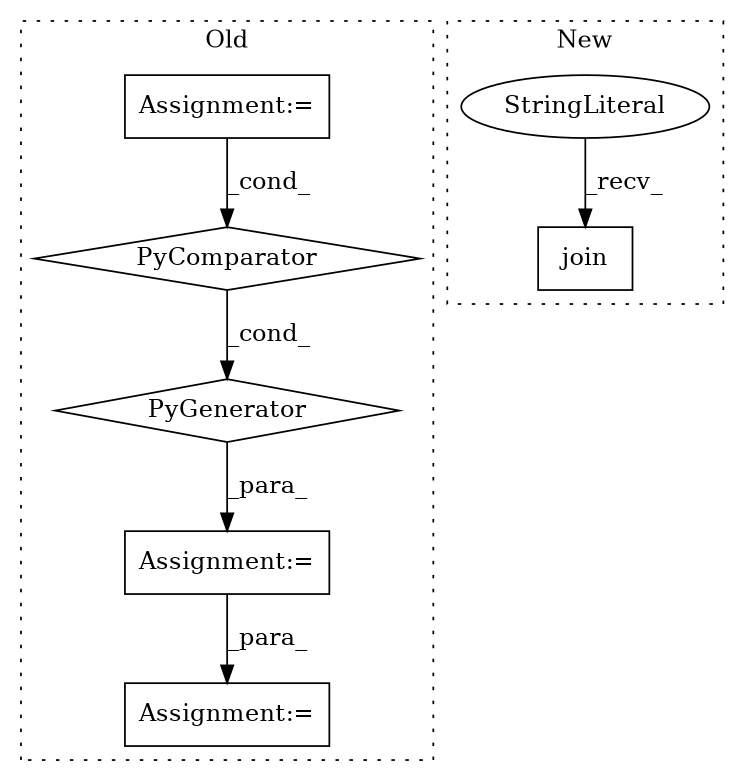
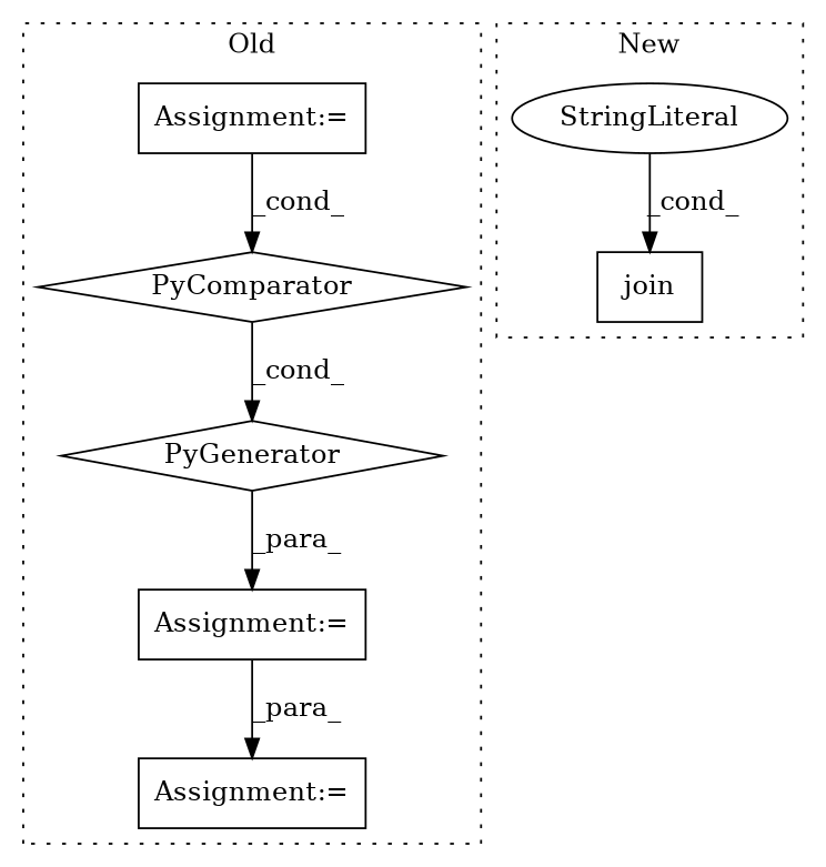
  digraph {
    node [a=7 l=1 shape=box]
    n1 [a=107 l=168 label=PyGenerator s=1249 shape=diamond]
    n2 [l=10 label="Assignment:=" s=1159]
    n3 [a=113 l=24 label=PyComparator s=1380 shape=diamond]
    n4 [label="Assignment:=" s=1542]
    n5 [label="Assignment:=" s=1223]
    n6 [a=32 l="5,1" label=join s="1805,1836"]
    n7 [a=45 l=4 label=StringLiteral s=1800 shape=ellipse]
    subgraph cluster_1 {
      label=Old
      style=dotted
      n1
      n2
      n3
      n4
      n5
    }
    subgraph cluster_2 {
      label=New
      style=dotted
      n6
      n7
    }
    n1 -> n5 [label=_para_]
    n2 -> n3 [label=_cond_]
    n3 -> n1 [label=_cond_]
    n5 -> n4 [label=_para_]
-   n7 -> n6 [label=_recv_]
+   n7 -> n6 [label=_cond_]
  }
